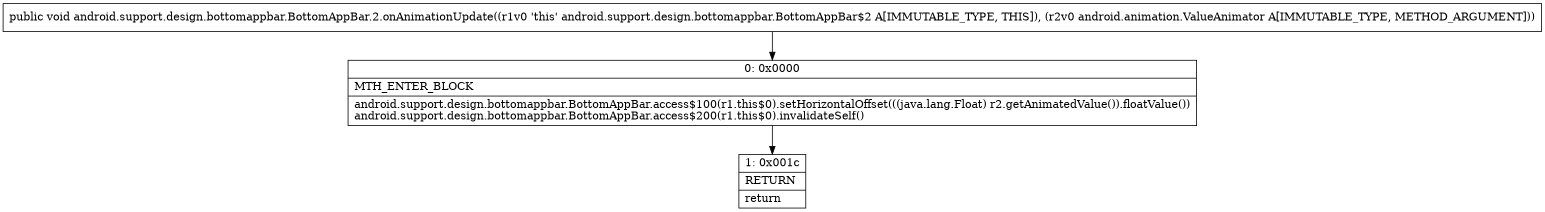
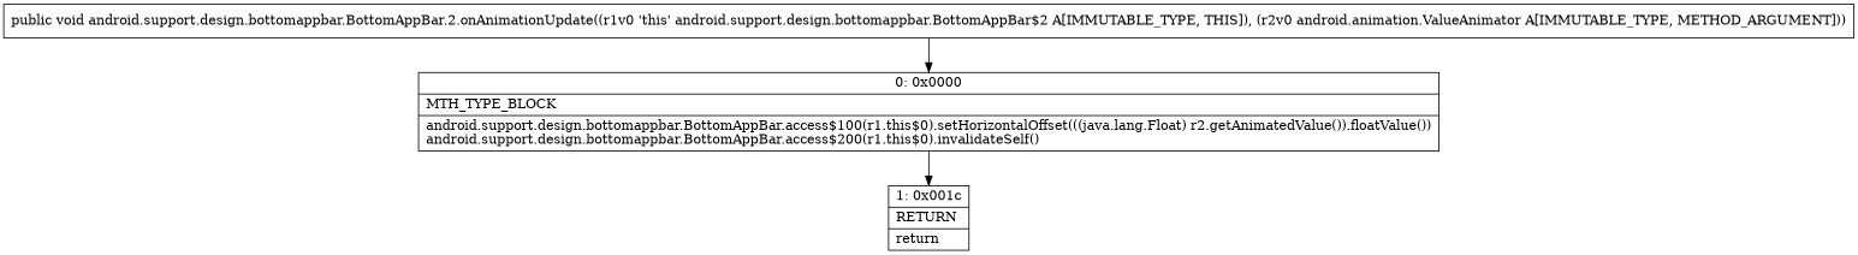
  digraph {
    node [shape=record]
-   n1 [label="{0\:\ 0x0000|MTH_ENTER_BLOCK\l|android.support.design.bottomappbar.BottomAppBar.access$100(r1.this$0).setHorizontalOffset(((java.lang.Float) r2.getAnimatedValue()).floatValue())\landroid.support.design.bottomappbar.BottomAppBar.access$200(r1.this$0).invalidateSelf()\l}"]
+   n1 [label="{0\:\ 0x0000|MTH_TYPE_BLOCK\l|android.support.design.bottomappbar.BottomAppBar.access$100(r1.this$0).setHorizontalOffset(((java.lang.Float) r2.getAnimatedValue()).floatValue())\landroid.support.design.bottomappbar.BottomAppBar.access$200(r1.this$0).invalidateSelf()\l}"]
    n2 [label="{1\:\ 0x001c|RETURN\l|return\l}"]
    n3 [label="{public void android.support.design.bottomappbar.BottomAppBar.2.onAnimationUpdate((r1v0 'this' android.support.design.bottomappbar.BottomAppBar$2 A[IMMUTABLE_TYPE, THIS]), (r2v0 android.animation.ValueAnimator A[IMMUTABLE_TYPE, METHOD_ARGUMENT])) }"]
    n1 -> n2
    n3 -> n1
  }
